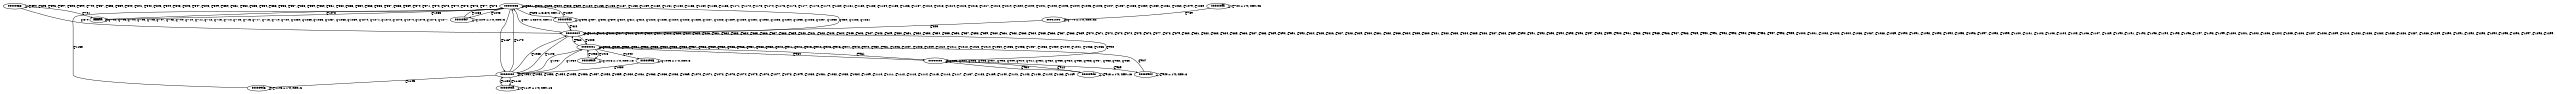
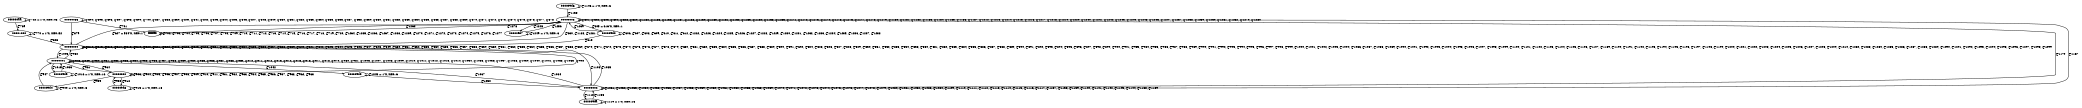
  digraph {
    node [fontsize=20 penwidth=3 shape=oval style=rounded]
    edge [arrowsize=1 color=black fontsize=20 penwidth=3 style=bold]
    00000003
    "000009db"
    00000004
    ffffffaa
    00000002
    "000009d7"
    00000000
    00000001
    "000009da"
    "000009d6"
    00000055
    "000009d8"
    "000009d4"
    "000009d9"
    "000009d5"
    "000000aa"
    00001000
    00000003 -> 00000003 [label="@601, @602, @603, @604, @628, @629, @1154, @1155, @1156, @1157, @1158, @1159, @1160, @1161, @1162, @1163, @1164, @1165, @1166, @1171, @1172, @1173, @1174, @1175, @1176, @1177, @1178, @1179, @1180, @1181, @1182, @1183, @1184, @1185, @1186, @1187, @1212, @1213, @1214, @1215, @1216, @1217, @1218, @1219, @1220, @1240, @1241, @1242, @1243, @1244, @1245, @1246, @1247, @1257, @1258, @1259, @1260, @1261, @1262, @1279, @1280"]
    00000003 -> "000009db" [label="@605 + 616*n, n=0..1"]
    00000003 -> 00000004 [label="@630, @1188, @1281"]
    00000003 -> ffffffaa [label="@1263"]
    00000003 -> 00000002 [label="@1167"]
    00000003 -> "000009d7" [label="@1248"]
    "000009db" -> 00000003 [label="@1239"]
    "000009db" -> "000009db" [label="@606, @607, @608, @609, @610, @611, @612, @1222, @1223, @1224, @1225, @1226, @1227, @1228, @1229, @1230, @1231, @1232, @1233, @1234, @1235, @1236, @1237, @1238"]
    "000009db" -> 00000004 [label="@613"]
    00000004 -> 00000003 [label="@627 + 584*n, n=0..1"]
    00000004 -> 00000004 [label="@614, @615, @616, @617, @618, @619, @620, @621, @622, @623, @624, @625, @626, @631, @632, @633, @634, @635, @636, @637, @638, @639, @640, @641, @642, @643, @644, @645, @646, @647, @648, @649, @650, @651, @652, @653, @654, @655, @656, @657, @658, @659, @660, @661, @662, @663, @664, @665, @666, @667, @668, @669, @670, @671, @672, @673, @674, @675, @676, @677, @678, @679, @680, @681, @682, @683, @684, @685, @686, @687, @688, @689, @690, @691, @692, @824, @825, @826, @827, @828, @829, @830, @831, @832, @833, @834, @835, @880, @881, @882, @883, @884, @885, @886, @887, @888, @889, @890, @891, @892, @893, @894, @895, @896, @897, @898, @899, @900, @901, @983, @984, @985, @986, @987, @988, @989, @990, @991, @992, @993, @994, @995, @996, @997, @998, @999, @1000, @1001, @1002, @1003, @1004, @1086, @1087, @1088, @1089, @1090, @1091, @1092, @1093, @1094, @1095, @1096, @1097, @1098, @1099, @1100, @1101, @1102, @1103, @1104, @1105, @1106, @1107, @1189, @1190, @1191, @1192, @1193, @1194, @1195, @1196, @1197, @1198, @1199, @1200, @1201, @1202, @1203, @1204, @1205, @1206, @1207, @1208, @1209, @1210, @1282, @1283, @1284, @1285, @1286, @1287, @1288, @1289, @1290, @1291, @1292, @1293, @1294, @1295, @1296, @1297, @1298, @1299"]
    00000004 -> 00000002 [label="@1108"]
    00000004 -> 00000000 [label="@902"]
    00000004 -> 00000001 [label="@1005"]
    ffffffaa -> 00000003 [label="@1278"]
    ffffffaa -> ffffffaa [label="@702, @703, @704, @705, @706, @707, @708, @709, @710, @711, @712, @713, @714, @715, @716, @717, @718, @719, @720, @1264, @1265, @1266, @1267, @1268, @1269, @1270, @1271, @1272, @1273, @1274, @1275, @1276, @1277"]
    00000002 -> 00000003 [label="@1170"]
    00000002 -> 00000004 [label="@1085"]
    00000002 -> 00000002 [label="@1051, @1052, @1053, @1054, @1055, @1056, @1057, @1058, @1059, @1060, @1061, @1062, @1063, @1068, @1069, @1070, @1071, @1072, @1073, @1074, @1075, @1076, @1077, @1078, @1079, @1080, @1081, @1082, @1083, @1084, @1109, @1110, @1111, @1112, @1113, @1114, @1115, @1116, @1117, @1137, @1138, @1139, @1140, @1141, @1142, @1143, @1144, @1168, @1169"]
    00000002 -> 00000001 [label="@1064"]
    00000002 -> "000009da" [label="@1118"]
-   00000002 -> "000009d6" [label="@1145"]
    "000009d7" -> 00000003 [label="@1256"]
    "000009d7" -> "000009d7" [label="@1249 + 1*n, n=0..6"]
    00000000 -> 00000000 [label="@903, @904, @905, @906, @907, @908, @909, @910, @911, @931, @932, @933, @934, @935, @936, @937, @938, @962, @963"]
    00000000 -> 00000001 [label="@964"]
    00000000 -> "000009d8" [label="@912"]
    00000000 -> "000009d4" [label="@939"]
    00000001 -> 00000004 [label="@982"]
    00000001 -> 00000002 [label="@1067"]
    00000001 -> 00000000 [label="@961"]
    00000001 -> 00000001 [label="@948, @949, @950, @951, @952, @953, @954, @955, @956, @957, @958, @959, @960, @965, @966, @967, @968, @969, @970, @971, @972, @973, @974, @975, @976, @977, @978, @979, @980, @981, @1006, @1007, @1008, @1009, @1010, @1011, @1012, @1013, @1014, @1034, @1035, @1036, @1037, @1038, @1039, @1040, @1041, @1065, @1066"]
    00000001 -> "000009d9" [label="@1015"]
    00000001 -> "000009d5" [label="@1042"]
    "000009da" -> 00000002 [label="@1136"]
    "000009da" -> "000009da" [label="@1119 + 1*n, n=0..16"]
    "000009d6" -> 00000003 [label="@1153"]
    "000009d6" -> "000009d6" [label="@1146 + 1*n, n=0..6"]
    00000055 -> 00000004 [label="@879"]
    00000055 -> ffffffaa [label="@701"]
    00000055 -> 00000055 [label="@694, @695, @696, @697, @698, @699, @700, @837, @838, @839, @840, @841, @842, @843, @844, @845, @846, @847, @848, @849, @850, @851, @852, @853, @854, @855, @856, @857, @858, @859, @860, @861, @862, @863, @864, @865, @866, @867, @868, @869, @870, @871, @872, @873, @874, @875, @876, @877, @878"]
    "000009d8" -> 00000000 [label="@930"]
    "000009d8" -> "000009d8" [label="@913 + 1*n, n=0..16"]
    "000009d4" -> 00000001 [label="@947"]
    "000009d4" -> "000009d4" [label="@940 + 1*n, n=0..6"]
    "000009d9" -> 00000001 [label="@1033"]
    "000009d9" -> "000009d9" [label="@1016 + 1*n, n=0..16"]
    "000009d5" -> 00000002 [label="@1050"]
    "000009d5" -> "000009d5" [label="@1043 + 1*n, n=0..6"]
    "000000aa" -> "000000aa" [label="@722 + 1*n, n=0..46"]
    "000000aa" -> 00001000 [label="@769"]
    00001000 -> 00000004 [label="@823"]
    00001000 -> 00001000 [label="@770 + 1*n, n=0..52"]
  }
